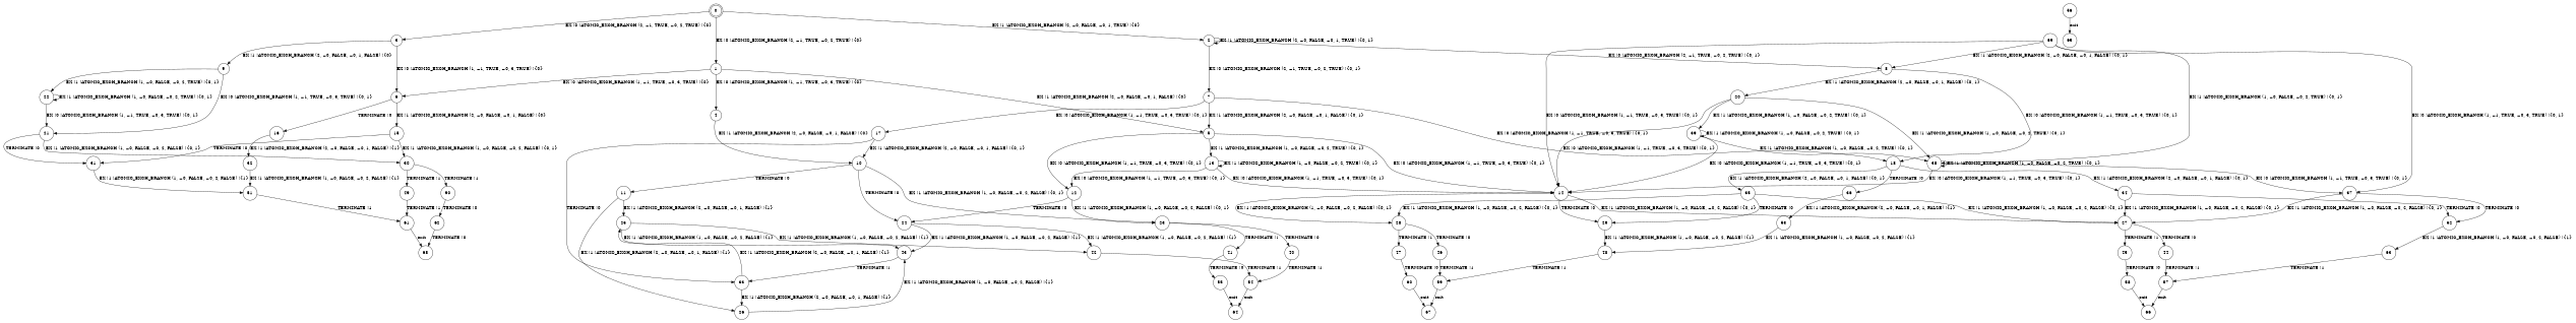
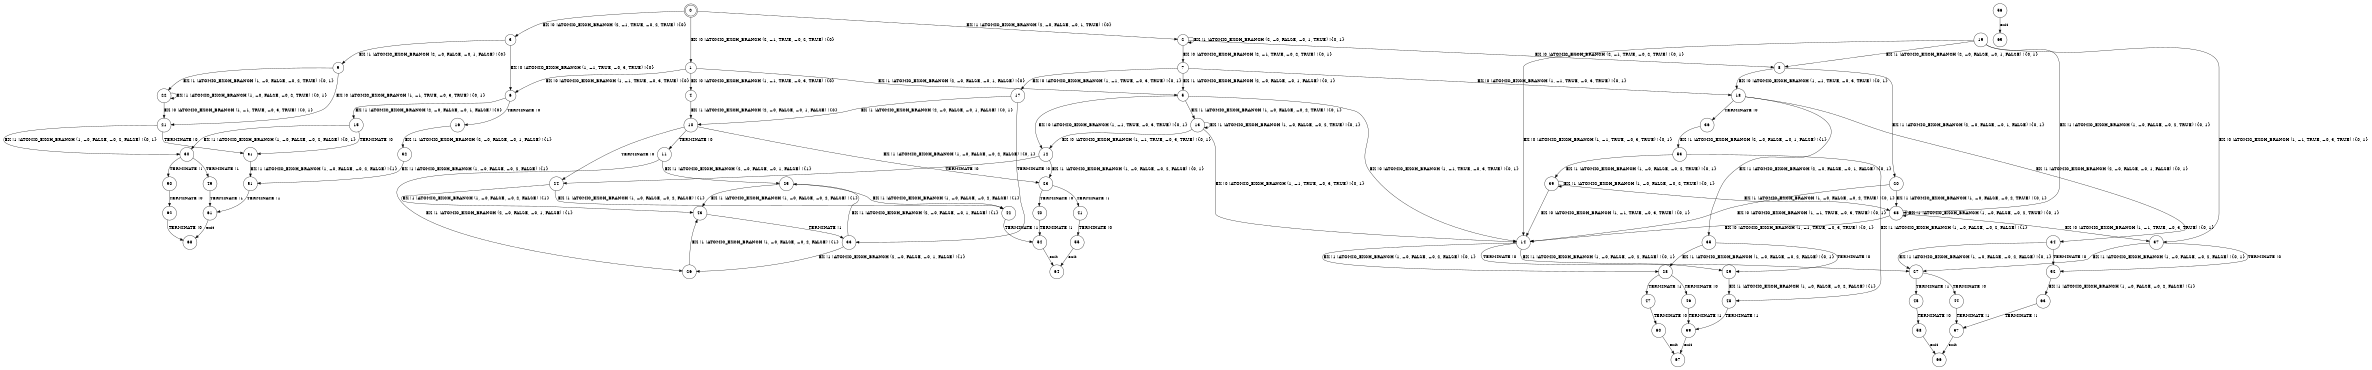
  digraph {
    node [shape=circle]
    0 [peripheries=2]
    1
    2
    3
    4
    5
    6
    7
    8
    9
    10
    12
    13
    14
    15
    16
    17
    18
    20
    21
    22
    11
    23
    24
    25
    26
    27
    28
    29
    30
    31
    32
    33
    34
    35
    36
-   19 [label=69]
+   19
    37
    38
    39
    40
    41
    42
    43
    44
    45
    46
    47
    48
    49
    n51 [label=90]
    51
    52
    53
    54
    55
    57
    58
    59
    60
    61
    62
    63
    64
    56
    65
    66
    67
    68
    0 -> 1 [label="EX !0 !ATOMIC_EXCH_BRANCH (2, +1, TRUE, +0, 2, TRUE) !{0}"]
    0 -> 2 [label="EX !1 !ATOMIC_EXCH_BRANCH (2, +0, FALSE, +0, 1, TRUE) !{0}"]
    0 -> 3 [label="EX !0 !ATOMIC_EXCH_BRANCH (2, +1, TRUE, +0, 2, TRUE) !{0}"]
    1 -> 4 [label="EX !0 !ATOMIC_EXCH_BRANCH (1, +1, TRUE, +0, 3, TRUE) !{0}"]
    1 -> 5 [label="EX !1 !ATOMIC_EXCH_BRANCH (2, +0, FALSE, +0, 1, FALSE) !{0}"]
    1 -> 6 [label="EX !0 !ATOMIC_EXCH_BRANCH (1, +1, TRUE, +0, 3, TRUE) !{0}"]
    2 -> 2 [label="EX !1 !ATOMIC_EXCH_BRANCH (2, +0, FALSE, +0, 1, TRUE) !{0, 1}"]
    2 -> 7 [label="EX !0 !ATOMIC_EXCH_BRANCH (2, +1, TRUE, +0, 2, TRUE) !{0, 1}"]
    2 -> 8 [label="EX !0 !ATOMIC_EXCH_BRANCH (2, +1, TRUE, +0, 2, TRUE) !{0, 1}"]
    3 -> 6 [label="EX !0 !ATOMIC_EXCH_BRANCH (1, +1, TRUE, +0, 3, TRUE) !{0}"]
    3 -> 9 [label="EX !1 !ATOMIC_EXCH_BRANCH (2, +0, FALSE, +0, 1, FALSE) !{0}"]
    4 -> 10 [label="EX !1 !ATOMIC_EXCH_BRANCH (2, +0, FALSE, +0, 1, FALSE) !{0}"]
    5 -> 12 [label="EX !0 !ATOMIC_EXCH_BRANCH (1, +1, TRUE, +0, 3, TRUE) !{0, 1}"]
    5 -> 13 [label="EX !1 !ATOMIC_EXCH_BRANCH (1, +0, FALSE, +0, 2, TRUE) !{0, 1}"]
    5 -> 14 [label="EX !0 !ATOMIC_EXCH_BRANCH (1, +1, TRUE, +0, 3, TRUE) !{0, 1}"]
    6 -> 15 [label="EX !1 !ATOMIC_EXCH_BRANCH (2, +0, FALSE, +0, 1, FALSE) !{0}"]
    6 -> 16 [label="TERMINATE !0"]
    7 -> 5 [label="EX !1 !ATOMIC_EXCH_BRANCH (2, +0, FALSE, +0, 1, FALSE) !{0, 1}"]
    7 -> 17 [label="EX !0 !ATOMIC_EXCH_BRANCH (1, +1, TRUE, +0, 3, TRUE) !{0, 1}"]
    7 -> 18 [label="EX !0 !ATOMIC_EXCH_BRANCH (1, +1, TRUE, +0, 3, TRUE) !{0, 1}"]
    8 -> 18 [label="EX !0 !ATOMIC_EXCH_BRANCH (1, +1, TRUE, +0, 3, TRUE) !{0, 1}"]
    8 -> 20 [label="EX !1 !ATOMIC_EXCH_BRANCH (2, +0, FALSE, +0, 1, FALSE) !{0, 1}"]
    9 -> 21 [label="EX !0 !ATOMIC_EXCH_BRANCH (1, +1, TRUE, +0, 3, TRUE) !{0, 1}"]
    9 -> 22 [label="EX !1 !ATOMIC_EXCH_BRANCH (1, +0, FALSE, +0, 2, TRUE) !{0, 1}"]
    10 -> 11 [label="TERMINATE !0"]
    10 -> 23 [label="EX !1 !ATOMIC_EXCH_BRANCH (1, +0, FALSE, +0, 2, FALSE) !{0, 1}"]
    10 -> 24 [label="TERMINATE !0"]
    12 -> 23 [label="EX !1 !ATOMIC_EXCH_BRANCH (1, +0, FALSE, +0, 2, FALSE) !{0, 1}"]
    12 -> 24 [label="TERMINATE !0"]
    13 -> 12 [label="EX !0 !ATOMIC_EXCH_BRANCH (1, +1, TRUE, +0, 3, TRUE) !{0, 1}"]
    13 -> 13 [label="EX !1 !ATOMIC_EXCH_BRANCH (1, +0, FALSE, +0, 2, TRUE) !{0, 1}"]
    13 -> 14 [label="EX !0 !ATOMIC_EXCH_BRANCH (1, +1, TRUE, +0, 3, TRUE) !{0, 1}"]
    14 -> 27 [label="EX !1 !ATOMIC_EXCH_BRANCH (1, +0, FALSE, +0, 2, FALSE) !{0, 1}"]
    14 -> 28 [label="EX !1 !ATOMIC_EXCH_BRANCH (1, +0, FALSE, +0, 2, FALSE) !{0, 1}"]
    14 -> 29 [label="TERMINATE !0"]
    15 -> 30 [label="EX !1 !ATOMIC_EXCH_BRANCH (1, +0, FALSE, +0, 2, FALSE) !{0, 1}"]
    15 -> 31 [label="TERMINATE !0"]
    16 -> 32 [label="EX !1 !ATOMIC_EXCH_BRANCH (2, +0, FALSE, +0, 1, FALSE) !{1}"]
    17 -> 10 [label="EX !1 !ATOMIC_EXCH_BRANCH (2, +0, FALSE, +0, 1, FALSE) !{0, 1}"]
    17 -> 33 [label="TERMINATE !0"]
    18 -> 34 [label="EX !1 !ATOMIC_EXCH_BRANCH (2, +0, FALSE, +0, 1, FALSE) !{0, 1}"]
    18 -> 35 [label="EX !1 !ATOMIC_EXCH_BRANCH (2, +0, FALSE, +0, 1, FALSE) !{0, 1}"]
    18 -> 36 [label="TERMINATE !0"]
    20 -> 14 [label="EX !0 !ATOMIC_EXCH_BRANCH (1, +1, TRUE, +0, 3, TRUE) !{0, 1}"]
    20 -> 38 [label="EX !1 !ATOMIC_EXCH_BRANCH (1, +0, FALSE, +0, 2, TRUE) !{0, 1}"]
-   20 -> 39 [label="EX !1 !ATOMIC_EXCH_BRANCH (1, +0, FALSE, +0, 2, TRUE) !{0, 1}"]
+   53 -> 39 [label="EX !1 !ATOMIC_EXCH_BRANCH (1, +0, FALSE, +0, 2, TRUE) !{0, 1}"]
    21 -> 30 [label="EX !1 !ATOMIC_EXCH_BRANCH (1, +0, FALSE, +0, 2, FALSE) !{0, 1}"]
    21 -> 31 [label="TERMINATE !0"]
    22 -> 21 [label="EX !0 !ATOMIC_EXCH_BRANCH (1, +1, TRUE, +0, 3, TRUE) !{0, 1}"]
    22 -> 22 [label="EX !1 !ATOMIC_EXCH_BRANCH (1, +0, FALSE, +0, 2, TRUE) !{0, 1}"]
    11 -> 25 [label="EX !1 !ATOMIC_EXCH_BRANCH (2, +0, FALSE, +0, 1, FALSE) !{1}"]
    11 -> 26 [label="EX !1 !ATOMIC_EXCH_BRANCH (2, +0, FALSE, +0, 1, FALSE) !{1}"]
    23 -> 40 [label="TERMINATE !0"]
    23 -> 41 [label="TERMINATE !1"]
    24 -> 42 [label="EX !1 !ATOMIC_EXCH_BRANCH (1, +0, FALSE, +0, 2, FALSE) !{1}"]
    24 -> 43 [label="EX !1 !ATOMIC_EXCH_BRANCH (1, +0, FALSE, +0, 2, FALSE) !{1}"]
    25 -> 42 [label="EX !1 !ATOMIC_EXCH_BRANCH (1, +0, FALSE, +0, 2, FALSE) !{1}"]
    25 -> 43 [label="EX !1 !ATOMIC_EXCH_BRANCH (1, +0, FALSE, +0, 2, FALSE) !{1}"]
    26 -> 43 [label="EX !1 !ATOMIC_EXCH_BRANCH (1, +0, FALSE, +0, 2, FALSE) !{1}"]
    27 -> 44 [label="TERMINATE !0"]
    27 -> 45 [label="TERMINATE !1"]
    28 -> 46 [label="TERMINATE !0"]
    28 -> 47 [label="TERMINATE !1"]
    29 -> 48 [label="EX !1 !ATOMIC_EXCH_BRANCH (1, +0, FALSE, +0, 2, FALSE) !{1}"]
    30 -> 49 [label="TERMINATE !1"]
    30 -> n51 [label="TERMINATE !1"]
    31 -> 51 [label="EX !1 !ATOMIC_EXCH_BRANCH (1, +0, FALSE, +0, 2, FALSE) !{1}"]
    32 -> 51 [label="EX !1 !ATOMIC_EXCH_BRANCH (1, +0, FALSE, +0, 2, FALSE) !{1}"]
    33 -> 25 [label="EX !1 !ATOMIC_EXCH_BRANCH (2, +0, FALSE, +0, 1, FALSE) !{1}"]
    33 -> 26 [label="EX !1 !ATOMIC_EXCH_BRANCH (2, +0, FALSE, +0, 1, FALSE) !{1}"]
    34 -> 27 [label="EX !1 !ATOMIC_EXCH_BRANCH (1, +0, FALSE, +0, 2, FALSE) !{0, 1}"]
    34 -> 52 [label="TERMINATE !0"]
-   35 -> 27 [label="EX !1 !ATOMIC_EXCH_BRANCH (1, +0, FALSE, +0, 2, FALSE) !{0, 1}"]
    35 -> 28 [label="EX !1 !ATOMIC_EXCH_BRANCH (1, +0, FALSE, +0, 2, FALSE) !{0, 1}"]
    35 -> 29 [label="TERMINATE !0"]
    36 -> 53 [label="EX !1 !ATOMIC_EXCH_BRANCH (2, +0, FALSE, +0, 1, FALSE) !{1}"]
    19 -> 8 [label="EX !1 !ATOMIC_EXCH_BRANCH (2, +0, FALSE, +0, 1, FALSE) !{0, 1}"]
    19 -> 14 [label="EX !0 !ATOMIC_EXCH_BRANCH (1, +1, TRUE, +0, 3, TRUE) !{0, 1}"]
    19 -> 37 [label="EX !0 !ATOMIC_EXCH_BRANCH (1, +1, TRUE, +0, 3, TRUE) !{0, 1}"]
    19 -> 38 [label="EX !1 !ATOMIC_EXCH_BRANCH (1, +0, FALSE, +0, 2, TRUE) !{0, 1}"]
    37 -> 27 [label="EX !1 !ATOMIC_EXCH_BRANCH (1, +0, FALSE, +0, 2, FALSE) !{0, 1}"]
    37 -> 52 [label="TERMINATE !0"]
    38 -> 14 [label="EX !0 !ATOMIC_EXCH_BRANCH (1, +1, TRUE, +0, 3, TRUE) !{0, 1}"]
    38 -> 37 [label="EX !0 !ATOMIC_EXCH_BRANCH (1, +1, TRUE, +0, 3, TRUE) !{0, 1}"]
    38 -> 38 [label="EX !1 !ATOMIC_EXCH_BRANCH (1, +0, FALSE, +0, 2, TRUE) !{0, 1}"]
    39 -> 14 [label="EX !0 !ATOMIC_EXCH_BRANCH (1, +1, TRUE, +0, 3, TRUE) !{0, 1}"]
    39 -> 38 [label="EX !1 !ATOMIC_EXCH_BRANCH (1, +0, FALSE, +0, 2, TRUE) !{0, 1}"]
    39 -> 39 [label="EX !1 !ATOMIC_EXCH_BRANCH (1, +0, FALSE, +0, 2, TRUE) !{0, 1}"]
    40 -> 54 [label="TERMINATE !1"]
    41 -> 55 [label="TERMINATE !0"]
    42 -> 54 [label="TERMINATE !1"]
    43 -> 33 [label="TERMINATE !1"]
    44 -> 57 [label="TERMINATE !1"]
    45 -> 58 [label="TERMINATE !0"]
    46 -> 59 [label="TERMINATE !1"]
    47 -> 60 [label="TERMINATE !0"]
    48 -> 59 [label="TERMINATE !1"]
    49 -> 61 [label="TERMINATE !1"]
    n51 -> 62 [label="TERMINATE !0"]
    51 -> 61 [label="TERMINATE !1"]
    52 -> 63 [label="EX !1 !ATOMIC_EXCH_BRANCH (1, +0, FALSE, +0, 2, FALSE) !{1}"]
    53 -> 48 [label="EX !1 !ATOMIC_EXCH_BRANCH (1, +0, FALSE, +0, 2, FALSE) !{1}"]
    54 -> 64 [label=exit]
    55 -> 64 [label=exit]
    57 -> 66 [label=exit]
    58 -> 66 [label=exit]
    59 -> 67 [label=exit]
    60 -> 67 [label=exit]
    61 -> 68 [label=exit]
    62 -> 68 [label="TERMINATE !0"]
    63 -> 57 [label="TERMINATE !1"]
    56 -> 65 [label=exit]
  }
